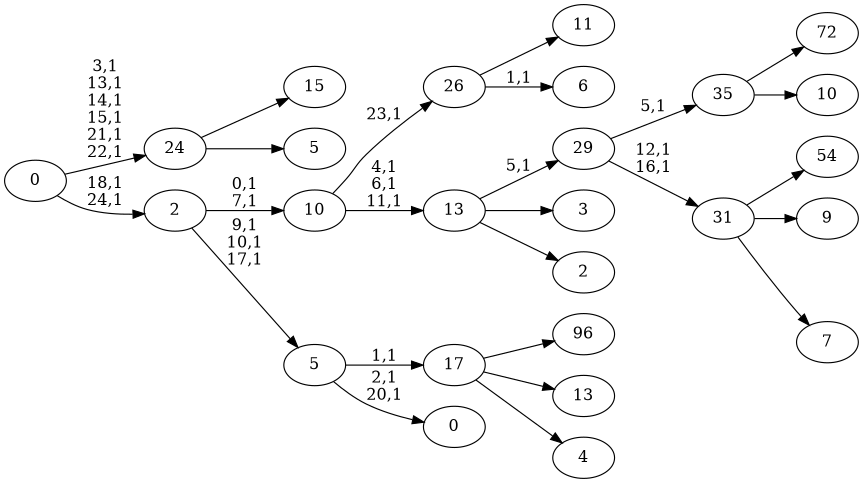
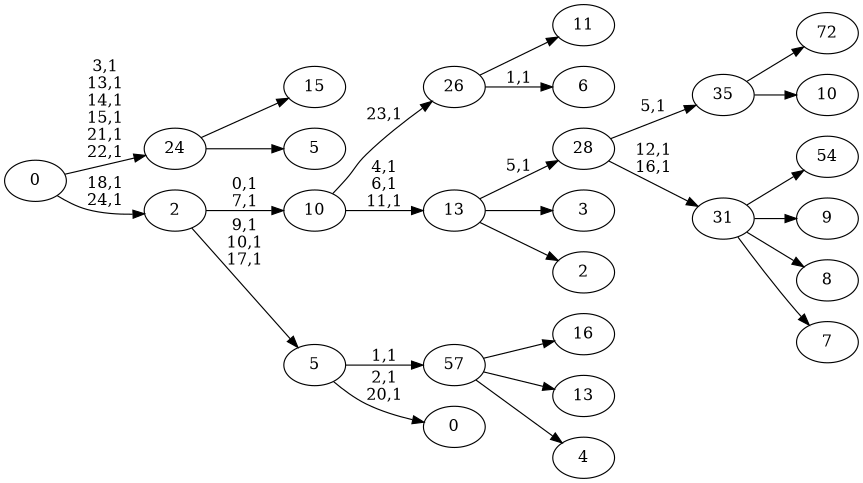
  digraph {
    rankdir=LR
-   n1 [label=96]
+   n1 [label=16]
    n2 [label=15]
    n3 [label=54]
    n4 [label=13]
    n5 [label=72]
    n6 [label=11]
    n7 [label=10]
    35
    n9 [label=9]
+   n10 [label=8]
    n11 [label=7]
    31
-   29
+   29 [label=28]
    n14 [label=6]
    26
    n16 [label=5]
    24
    n18 [label=4]
-   17
+   17 [label=57]
    n20 [label=3]
    n21 [label=2]
    13
    10
    n24 [label=0]
    5
    2
    0
    35 -> n5
    35 -> n7
    31 -> n3
    31 -> n9
+   31 -> n10
    31 -> n11
    29 -> 35 [label="5,1"]
    29 -> 31 [label="12,1\n16,1"]
    26 -> n6
    26 -> n14 [label="1,1"]
    24 -> n2
    24 -> n16
    17 -> n1
    17 -> n4
    17 -> n18
    13 -> 29 [label="5,1"]
    13 -> n20
    13 -> n21
    10 -> 26 [label="23,1"]
    10 -> 13 [label="4,1\n6,1\n11,1"]
    5 -> 17 [label="1,1"]
    5 -> n24 [label="2,1\n20,1"]
    2 -> 10 [label="0,1\n7,1"]
    2 -> 5 [label="9,1\n10,1\n17,1"]
    0 -> 24 [label="3,1\n13,1\n14,1\n15,1\n21,1\n22,1"]
    0 -> 2 [label="18,1\n24,1"]
  }
